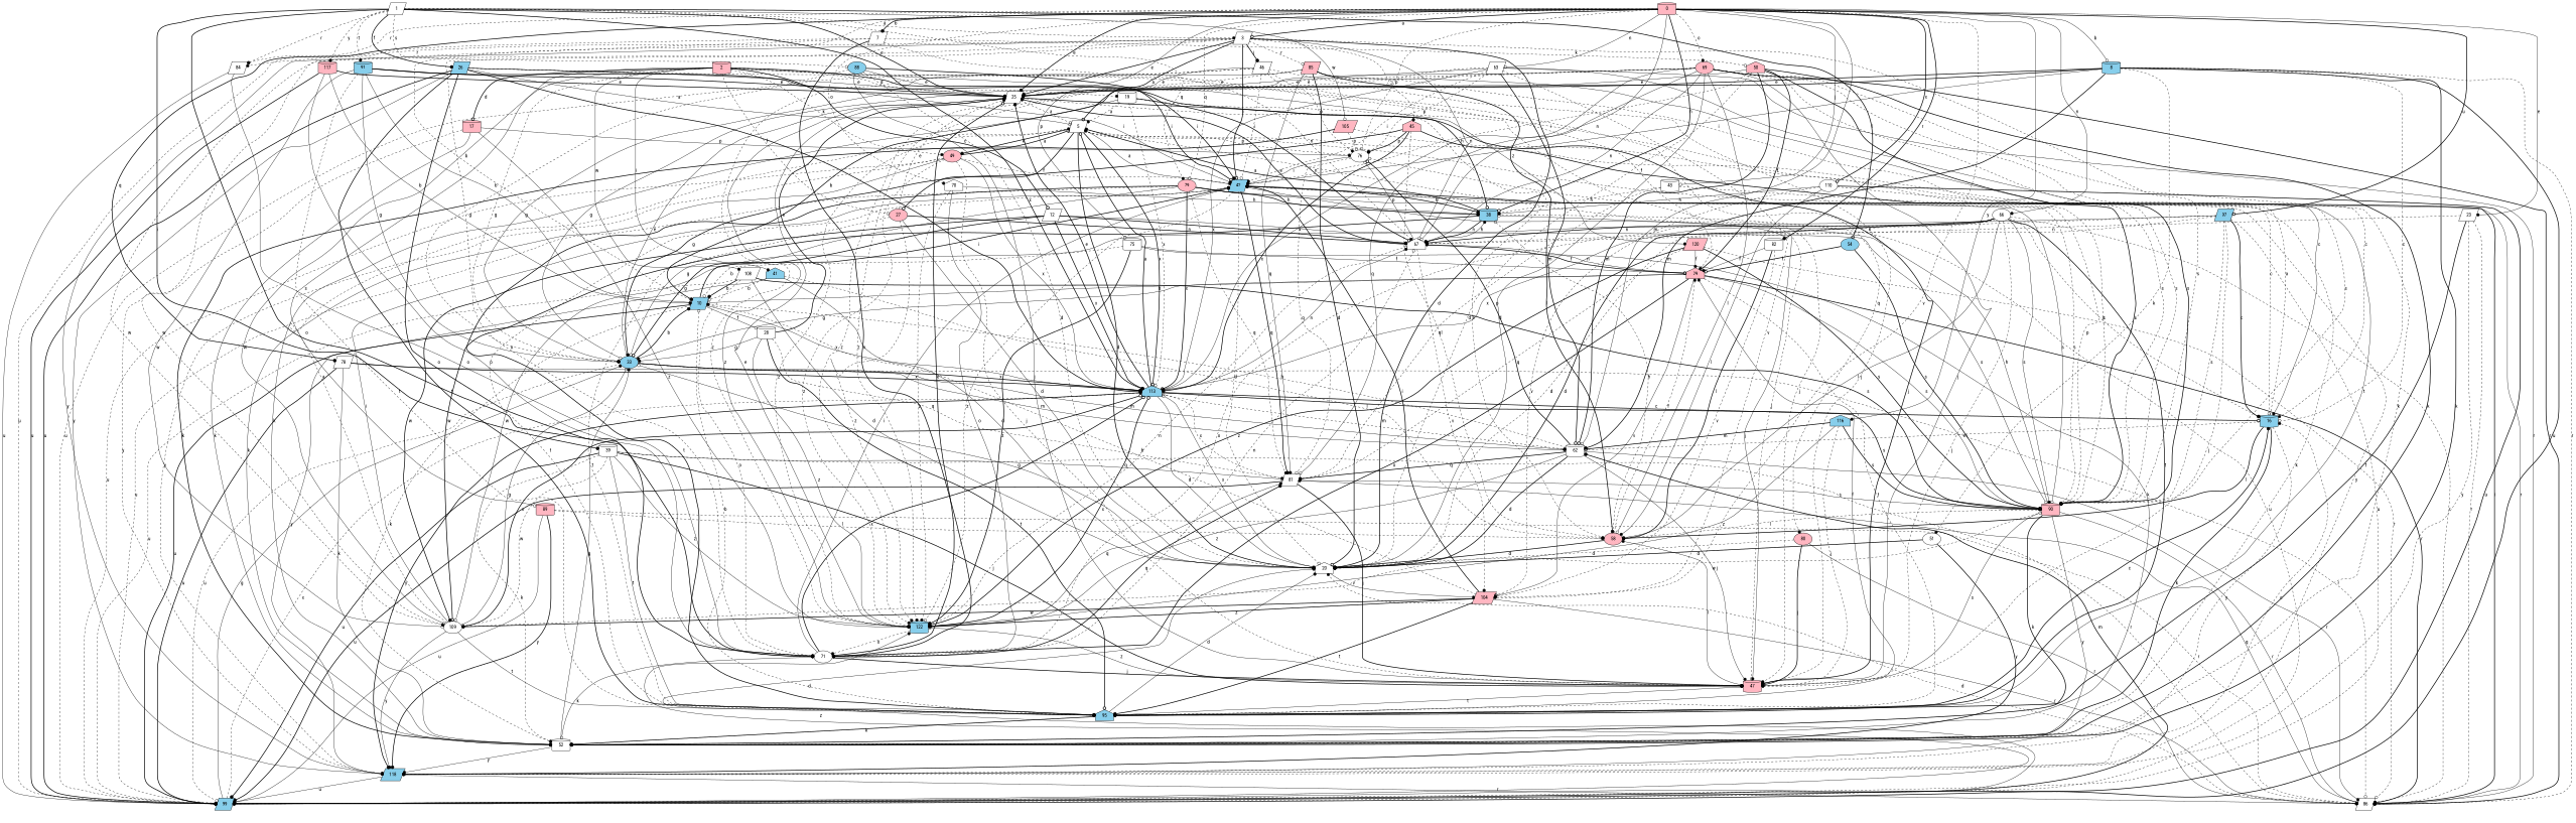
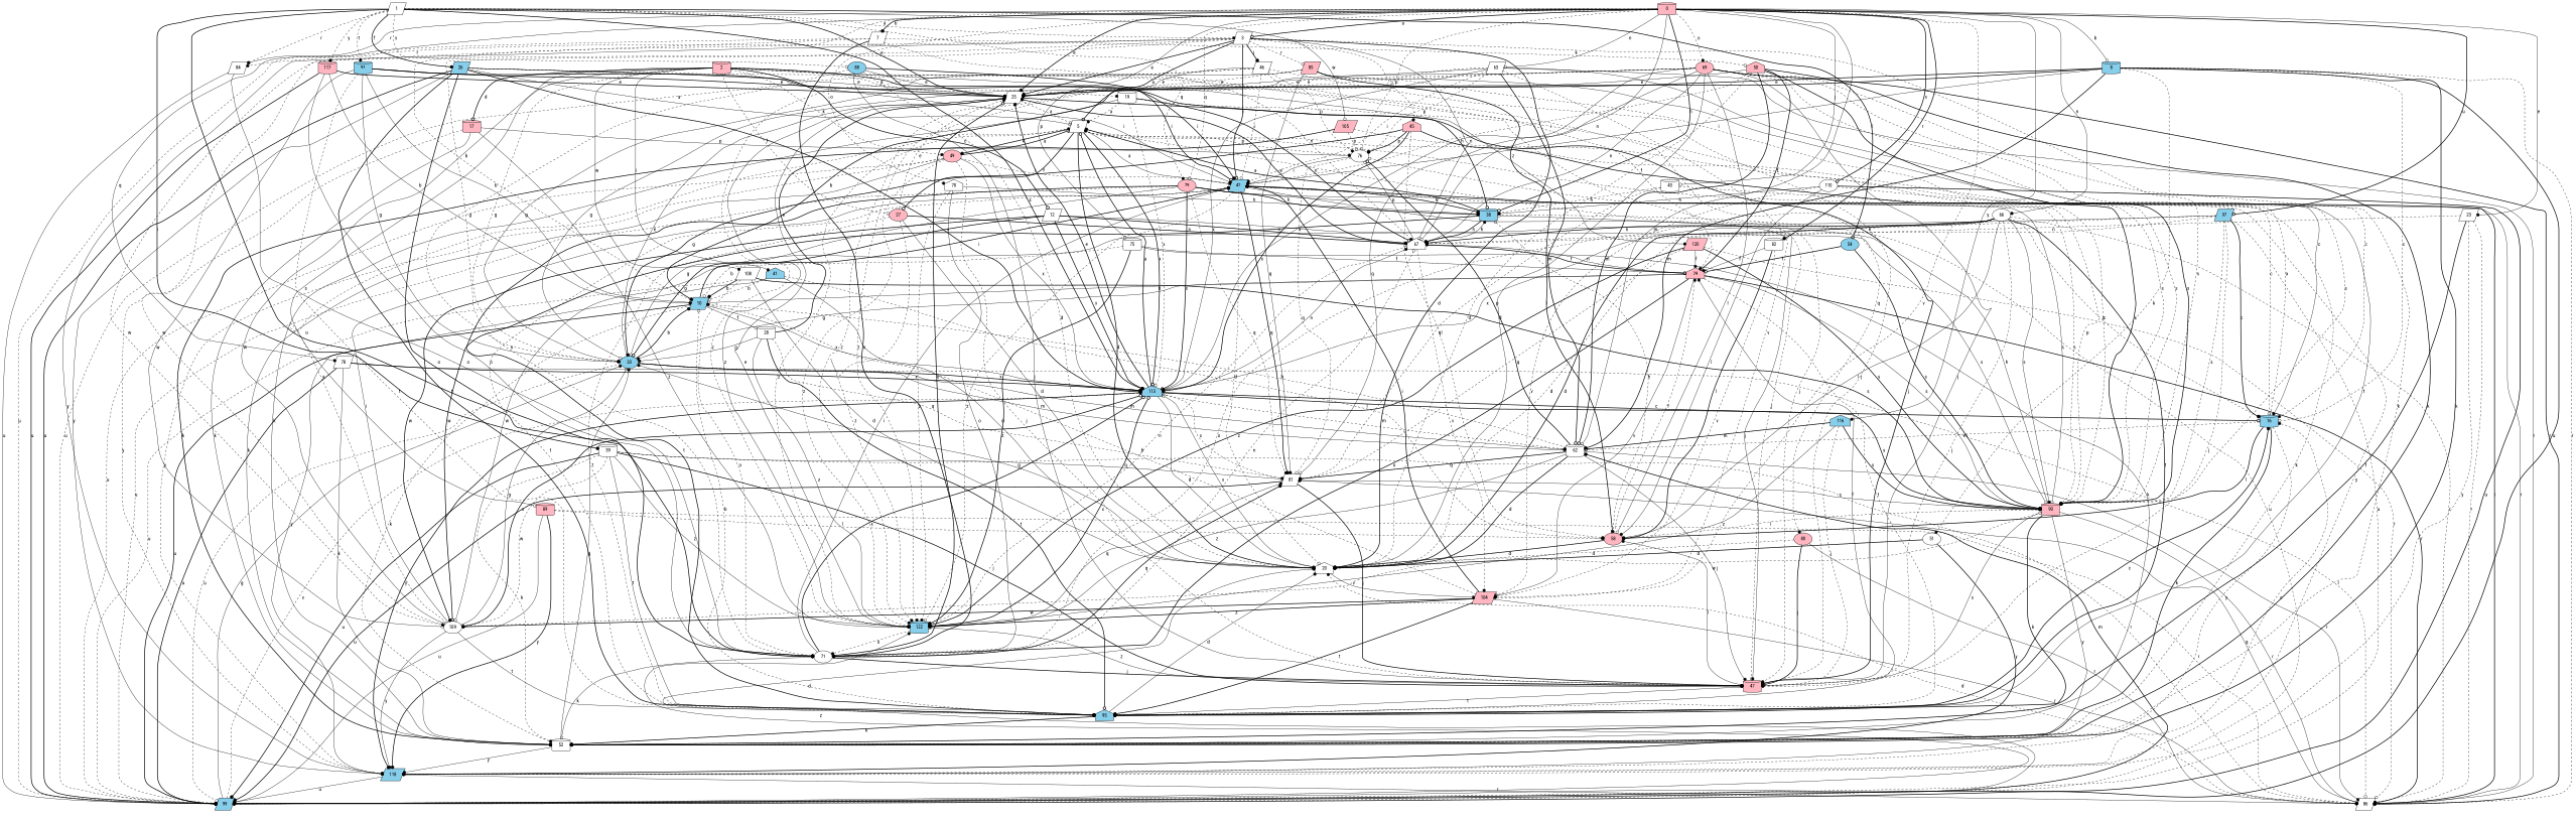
  strict digraph {
    fontname="Roboto Condensed"
    node [fillcolor=white fontname="Roboto Condensed" shape=parallelogram style=filled]
    edge [arrowhead=dot fontname="Roboto Condensed" style=dashed]
    0 [fillcolor=lightpink shape=cylinder]
    3
    7
    8 [fillcolor=skyblue shape=cylinder]
    10 [fillcolor=skyblue]
    23
    25
    38 [fillcolor=skyblue shape=cylinder]
    43 [shape=cylinder]
    62 [shape=cylinder]
    63
    66 [shape=ellipse]
    67 [shape=house]
    69 [fillcolor=lightpink shape=ellipse]
    70 [shape=house]
    75 [shape=cylinder]
    76 [shape=ellipse]
    78
    79 [fillcolor=lightpink shape=ellipse]
    82 [shape=cylinder]
    84
    97 [fillcolor=skyblue]
    104 [fillcolor=lightpink]
    110 [shape=ellipse]
    116 [fillcolor=skyblue shape=house]
    71 [shape=ellipse]
    42 [fillcolor=skyblue]
    109 [shape=ellipse]
    5
    20 [shape=house]
    45 [fillcolor=lightpink shape=house]
    46
    85 [fillcolor=lightpink]
    90 [fillcolor=lightpink shape=cylinder]
    118 [fillcolor=skyblue]
    50 [fillcolor=lightpink shape=house]
    99 [fillcolor=skyblue]
    16 [fillcolor=skyblue shape=cylinder]
    51 [shape=ellipse]
    52 [shape=cylinder]
    86
    113 [fillcolor=skyblue shape=house]
    28 [shape=cylinder]
    95 [fillcolor=skyblue shape=house]
    47 [fillcolor=lightpink shape=cylinder]
    122 [fillcolor=skyblue shape=cylinder]
    81
    58 [fillcolor=lightpink shape=ellipse]
    29 [fillcolor=lightpink shape=house]
    33 [fillcolor=skyblue shape=ellipse]
    1
    26 [fillcolor=skyblue]
    39 [shape=cylinder]
    54 [fillcolor=skyblue shape=ellipse]
    88 [fillcolor=skyblue shape=ellipse]
    91 [fillcolor=skyblue shape=cylinder]
    105 [fillcolor=lightpink]
    117 [fillcolor=lightpink shape=cylinder]
    2 [fillcolor=lightpink shape=cylinder]
    12
    17 [fillcolor=lightpink shape=cylinder]
    19 [shape=cylinder]
    27 [fillcolor=lightpink shape=ellipse]
    41 [fillcolor=skyblue shape=house]
    49 [fillcolor=lightpink shape=ellipse]
    80 [fillcolor=lightpink shape=ellipse]
    89 [fillcolor=lightpink shape=cylinder]
    108
    120 [fillcolor=lightpink]
    0 -> 3 [arrowhead=odot label=a style=bold]
    0 -> 7 [label=b style=bold]
    0 -> 8 [arrowhead=odot label=b style=solid]
    0 -> 10 [arrowhead=odot label=b]
    0 -> 23 [label=e style=solid]
    0 -> 25 [label=e style=bold]
    0 -> 38 [arrowhead=odot label=h style=bold]
    0 -> 43 [arrowhead=odot label=j style=solid]
    0 -> 62 [arrowhead=odot label=m style=solid]
    0 -> 63 [arrowhead=odot label=n style=solid]
    0 -> 66 [label=n style=solid]
    0 -> 67 [arrowhead=odot label=n style=solid]
    0 -> 69 [label=o]
    0 -> 70 [label=o]
    0 -> 75 [arrowhead=odot label=p style=solid]
    0 -> 76 [arrowhead=odot label=p]
-   0 -> 78 [label=q style=bold]
+   0 -> 78 [label=q style=solid]
    0 -> 79 [arrowhead=odot label=q]
    0 -> 82 [label=r style=bold]
-   0 -> 84 [label=r]
+   0 -> 84 [label=r style=solid]
    0 -> 97 [arrowhead=odot label=u style=bold]
    0 -> 104 [label=v]
    0 -> 110 [arrowhead=odot label=x style=bold]
    0 -> 116 [label=y style=solid]
    3 -> 25 [label=e style=bold]
    3 -> 67 [arrowhead=odot label=n style=solid]
    3 -> 84 [label=r]
    3 -> 71 [label=o]
    3 -> 42 [arrowhead=odot label=i style=bold]
    3 -> 109 [label=w]
    3 -> 5 [arrowhead=odot label=a style=bold]
    3 -> 20 [arrowhead=odot label=d style=bold]
    3 -> 45 [label=j]
    3 -> 46 [label=j style=bold]
    3 -> 85 [arrowhead=odot label=r]
    3 -> 90 [label=s]
    3 -> 118 [label=y style=solid]
    7 -> 67 [label=n]
    7 -> 71 [arrowhead=odot label=o style=bold]
    7 -> 109 [arrowhead=odot label=w]
    7 -> 50 [arrowhead=odot label=k]
    7 -> 99 [label=u]
    8 -> 10 [label=b style=bold]
    8 -> 25 [arrowhead=odot label=e style=bold]
    8 -> 62 [label=m style=bold]
    8 -> 42 [arrowhead=odot label=i style=solid]
    8 -> 99 [label=u style=bold]
    8 -> 16 [arrowhead=odot label=c]
    8 -> 51 [label=k]
    8 -> 52 [arrowhead=odot label=k style=bold]
    8 -> 86 [arrowhead=odot label=r]
    10 -> 42 [arrowhead=odot label=i style=bold]
    10 -> 99 [arrowhead=odot label=u style=bold]
    10 -> 52 [arrowhead=odot label=k]
    10 -> 113 [arrowhead=odot label=x style=solid]
    10 -> 28 [arrowhead=odot label=f style=solid]
    23 -> 67 [label=n]
    23 -> 118 [arrowhead=odot label=y]
    23 -> 86 [label=r]
    23 -> 95 [label=t style=bold]
    25 -> 5 [arrowhead=odot label=a]
    25 -> 47 [label=j style=bold]
    25 -> 122 [label=z style=solid]
    38 -> 67 [arrowhead=odot label=n style=bold]
    38 -> 109 [arrowhead=odot label=w style=bold]
    38 -> 5 [label=a style=bold]
    38 -> 99 [arrowhead=odot label=u]
    43 -> 38 [arrowhead=odot label=h]
    43 -> 118 [label=y]
    43 -> 81 [label=q]
    62 -> 10 [label=b]
    62 -> 76 [arrowhead=odot label=p style=bold]
    62 -> 20 [arrowhead=odot label=d style=bold]
    62 -> 86 [label=r style=solid]
    62 -> 47 [label=j style=solid]
    62 -> 122 [label=z style=solid]
    62 -> 81 [label=q style=bold]
    63 -> 25 [arrowhead=odot label=e style=solid]
    63 -> 62 [arrowhead=odot label=m style=bold]
    63 -> 76 [label=p]
    63 -> 104 [arrowhead=odot label=v]
    63 -> 42 [label=i]
    63 -> 86 [arrowhead=odot label=r style=solid]
    63 -> 113 [label=x style=solid]
    63 -> 95 [label=t style=solid]
    63 -> 122 [label=z]
    66 -> 67 [label=n style=bold]
    66 -> 71 [arrowhead=odot label=o]
    66 -> 20 [arrowhead=odot label=d style=bold]
    66 -> 90 [label=s style=solid]
    66 -> 16 [label=c]
    66 -> 86 [label=r]
    66 -> 113 [arrowhead=odot label=x style=solid]
    66 -> 95 [label=t style=bold]
    66 -> 47 [label=j]
    66 -> 58 [arrowhead=odot label=l style=solid]
    67 -> 25 [label=e style=bold]
    67 -> 38 [label=h style=solid]
    67 -> 76 [arrowhead=odot label=p style=solid]
    67 -> 104 [label=v]
    67 -> 29 [arrowhead=odot label=f style=bold]
    69 -> 25 [label=e]
    69 -> 67 [label=n style=solid]
    69 -> 20 [label=d style=solid]
    69 -> 90 [label=s]
    69 -> 16 [label=c]
    69 -> 52 [label=k]
    69 -> 86 [label=r style=bold]
    69 -> 113 [arrowhead=odot label=x style=solid]
    69 -> 47 [arrowhead=odot label=j style=solid]
    69 -> 122 [label=z]
    69 -> 81 [arrowhead=odot label=q style=solid]
    69 -> 58 [arrowhead=odot label=l style=solid]
    69 -> 33 [arrowhead=odot label=g style=solid]
    70 -> 38 [label=h style=solid]
    70 -> 71 [label=o style=solid]
    70 -> 122 [label=z]
    75 -> 10 [arrowhead=odot label=b]
    75 -> 52 [label=k style=solid]
    75 -> 122 [label=z style=bold]
    75 -> 29 [arrowhead=odot label=f style=solid]
    76 -> 42 [label=i style=solid]
    76 -> 81 [arrowhead=odot label=q]
    78 -> 62 [arrowhead=odot label=m style=solid]
    78 -> 99 [arrowhead=odot label=u style=bold]
    78 -> 52 [arrowhead=odot label=k style=solid]
    78 -> 113 [arrowhead=odot label=x style=bold]
    79 -> 38 [label=h style=bold]
    79 -> 90 [arrowhead=odot label=s style=solid]
    79 -> 99 [label=u]
    79 -> 86 [arrowhead=odot label=r style=solid]
    79 -> 113 [arrowhead=odot label=x style=bold]
    79 -> 95 [arrowhead=odot label=t style=bold]
    79 -> 81 [label=q]
    79 -> 33 [arrowhead=odot label=g style=solid]
    82 -> 104 [label=v]
    82 -> 58 [label=l style=bold]
    82 -> 29 [label=f style=solid]
    84 -> 71 [arrowhead=odot label=o style=solid]
    84 -> 99 [arrowhead=odot label=u style=solid]
    97 -> 67 [label=n]
    97 -> 109 [arrowhead=odot label=w style=solid]
    97 -> 20 [label=d]
    97 -> 90 [label=s]
    97 -> 99 [arrowhead=odot label=u]
    97 -> 16 [label=c style=bold]
    97 -> 47 [arrowhead=odot label=j]
    104 -> 10 [arrowhead=odot label=b]
    104 -> 42 [label=i style=bold]
    104 -> 109 [label=w style=bold]
    104 -> 86 [label=r style=solid]
    104 -> 95 [label=t style=bold]
    104 -> 122 [label=z style=bold]
    110 -> 38 [label=h style=solid]
    110 -> 104 [arrowhead=odot label=v]
    110 -> 99 [arrowhead=odot label=u style=bold]
    110 -> 52 [label=k]
    110 -> 58 [label=l style=solid]
    116 -> 62 [arrowhead=odot label=m style=bold]
    116 -> 90 [label=s style=bold]
    116 -> 47 [label=j]
    116 -> 122 [arrowhead=odot label=z style=solid]
    71 -> 25 [arrowhead=odot label=e style=bold]
    71 -> 67 [arrowhead=odot label=n]
    71 -> 42 [label=i style=solid]
    71 -> 52 [arrowhead=odot label=k style=solid]
    71 -> 113 [arrowhead=odot label=x style=bold]
    71 -> 47 [label=j style=bold]
    71 -> 81 [label=q style=bold]
    42 -> 38 [label=h style=bold]
    42 -> 5 [label=a style=solid]
    42 -> 20 [arrowhead=odot label=d]
    42 -> 90 [arrowhead=odot label=s]
    42 -> 95 [arrowhead=odot label=t]
    42 -> 47 [label=j style=solid]
    42 -> 122 [arrowhead=odot label=z]
    42 -> 81 [label=q style=bold]
    109 -> 42 [label=i style=solid]
    109 -> 5 [label=a]
    109 -> 118 [label=y style=solid]
    109 -> 113 [arrowhead=odot label=x style=bold]
    109 -> 95 [label=t style=solid]
    109 -> 33 [arrowhead=odot label=g style=solid]
    5 -> 76 [arrowhead=odot label=p]
    5 -> 20 [arrowhead=odot label=d style=bold]
    5 -> 90 [arrowhead=odot label=s]
    5 -> 113 [arrowhead=odot label=x style=bold]
    5 -> 47 [arrowhead=odot label=j]
    5 -> 122 [arrowhead=odot label=z]
    5 -> 27 [arrowhead=odot label=f style=bold]
    5 -> 49 [label=k style=bold]
    20 -> 104 [label=v style=solid]
    20 -> 113 [arrowhead=odot label=x style=solid]
-   20 -> 33 [arrowhead=odot label=g style=solid]
+   20 -> 33 [label=g style=solid]
    45 -> 76 [label=p style=bold]
    45 -> 90 [arrowhead=odot label=s style=bold]
    45 -> 113 [label=x style=bold]
    45 -> 58 [label=l]
    45 -> 33 [label=g style=bold]
    46 -> 25 [label=e style=solid]
    46 -> 76 [label=p]
    46 -> 42 [arrowhead=odot label=i]
    46 -> 99 [label=u]
    46 -> 47 [arrowhead=odot label=j]
    46 -> 122 [arrowhead=odot label=z]
    46 -> 29 [label=f]
    85 -> 25 [arrowhead=odot label=e]
-   85 -> 20 [arrowhead=odot label=d style=bold]
    85 -> 90 [label=s]
    85 -> 16 [label=c style=solid]
    85 -> 81 [label=q style=solid]
    85 -> 58 [label=l style=bold]
    85 -> 33 [arrowhead=odot label=g style=solid]
    90 -> 38 [arrowhead=odot label=h style=solid]
    90 -> 76 [arrowhead=odot label=p]
    90 -> 109 [arrowhead=odot label=w]
    90 -> 118 [arrowhead=odot label=y style=solid]
    90 -> 52 [arrowhead=odot label=k style=bold]
    90 -> 86 [arrowhead=odot label=r style=solid]
    90 -> 58 [arrowhead=odot label=l]
    118 -> 99 [label=u style=solid]
    118 -> 16 [label=c]
    118 -> 86 [label=r style=solid]
    50 -> 25 [arrowhead=odot label=e style=solid]
    50 -> 62 [arrowhead=odot label=m style=bold]
    50 -> 42 [arrowhead=odot label=i]
    50 -> 20 [label=d]
    50 -> 90 [label=s style=bold]
    50 -> 52 [label=k style=bold]
    50 -> 29 [arrowhead=odot label=f style=bold]
    99 -> 62 [label=m style=bold]
    99 -> 20 [label=d style=solid]
    99 -> 113 [label=x]
    99 -> 122 [label=z style=solid]
    99 -> 33 [label=g style=solid]
    16 -> 62 [arrowhead=odot label=m]
    16 -> 5 [arrowhead=odot label=a]
    16 -> 118 [arrowhead=odot label=y]
    16 -> 52 [label=k style=bold]
    16 -> 58 [arrowhead=odot label=l style=bold]
    51 -> 20 [arrowhead=odot label=d style=bold]
    51 -> 118 [arrowhead=odot label=y style=bold]
    52 -> 118 [label=y style=solid]
    52 -> 33 [label=g style=solid]
    86 -> 42 [arrowhead=odot label=i style=bold]
    86 -> 20 [label=d]
    86 -> 81 [label=q style=solid]
    113 -> 25 [label=e style=bold]
    113 -> 62 [label=m]
    113 -> 67 [label=n style=solid]
    113 -> 5 [arrowhead=odot label=a style=bold]
    113 -> 20 [arrowhead=odot label=d style=solid]
    113 -> 90 [label=s style=bold]
    113 -> 118 [label=y style=bold]
    113 -> 16 [arrowhead=odot label=c style=bold]
    28 -> 25 [label=e style=bold]
    28 -> 95 [arrowhead=odot label=t style=bold]
    28 -> 122 [arrowhead=odot label=z style=solid]
    28 -> 81 [label=q]
    28 -> 33 [label=g style=solid]
    95 -> 10 [arrowhead=odot label=b]
    95 -> 20 [label=d style=solid]
    95 -> 16 [label=c style=bold]
    95 -> 52 [label=k style=bold]
    95 -> 29 [label=f style=solid]
    47 -> 90 [arrowhead=odot label=s style=solid]
    47 -> 95 [arrowhead=odot label=t style=solid]
    47 -> 122 [arrowhead=odot label=z style=solid]
    47 -> 58 [label=l style=solid]
    122 -> 25 [arrowhead=odot label=e style=solid]
    122 -> 67 [arrowhead=odot label=n]
    122 -> 71 [label=o]
    122 -> 113 [arrowhead=odot label=x style=bold]
    122 -> 81 [label=q style=solid]
    81 -> 90 [label=s style=solid]
    81 -> 99 [label=u style=bold]
    81 -> 113 [arrowhead=odot label=x]
    81 -> 47 [arrowhead=odot label=j style=bold]
-   58 -> 25 [arrowhead=odot label=e]
    58 -> 38 [arrowhead=odot label=h]
    58 -> 20 [label=d style=bold]
    58 -> 29 [label=f]
    29 -> 10 [arrowhead=odot label=b style=solid]
    29 -> 67 [label=n style=solid]
    29 -> 104 [arrowhead=odot label=v style=solid]
    29 -> 71 [arrowhead=odot label=o style=bold]
    29 -> 90 [label=s style=solid]
    29 -> 86 [label=r style=bold]
    29 -> 95 [arrowhead=odot label=t]
    29 -> 33 [label=g style=solid]
    33 -> 10 [label=b style=bold]
    33 -> 25 [arrowhead=odot label=e style=solid]
    33 -> 62 [label=m style=solid]
    33 -> 99 [arrowhead=odot label=u]
    33 -> 86 [arrowhead=odot label=r]
    33 -> 113 [arrowhead=odot label=x style=bold]
    1 -> 3 [label=a]
    1 -> 25 [arrowhead=odot label=e style=bold]
    1 -> 79 [label=q]
    1 -> 84 [arrowhead=odot label=r]
    1 -> 71 [arrowhead=odot label=o style=bold]
    1 -> 113 [label=x style=bold]
    1 -> 26 [label=f style=bold]
    1 -> 39 [label=i style=bold]
    1 -> 54 [arrowhead=odot label=l style=bold]
    1 -> 88 [arrowhead=odot label=s]
    1 -> 91 [label=t]
    1 -> 105 [arrowhead=odot label=w style=solid]
    1 -> 117 [label=y]
    26 -> 25 [label=e style=solid]
    26 -> 71 [label=o style=bold]
    26 -> 42 [label=i style=solid]
    26 -> 5 [arrowhead=odot label=a style=solid]
    26 -> 90 [arrowhead=odot label=s]
    26 -> 118 [arrowhead=odot label=y style=solid]
    26 -> 99 [arrowhead=odot label=u style=bold]
    26 -> 113 [arrowhead=odot label=x style=bold]
    26 -> 95 [label=t style=bold]
    39 -> 109 [arrowhead=odot label=w]
    39 -> 99 [label=u style=bold]
    39 -> 52 [label=k]
    39 -> 86 [arrowhead=odot label=r]
    39 -> 95 [arrowhead=odot label=t style=solid]
    39 -> 47 [arrowhead=odot label=j style=bold]
    39 -> 122 [arrowhead=odot label=z style=solid]
    39 -> 81 [arrowhead=odot label=q style=solid]
    54 -> 90 [arrowhead=odot label=s style=bold]
    54 -> 29 [arrowhead=odot label=f style=bold]
    88 -> 25 [arrowhead=odot label=e style=solid]
    88 -> 42 [arrowhead=odot label=i style=bold]
    88 -> 20 [label=d]
    88 -> 47 [label=j style=solid]
    88 -> 33 [label=g]
    91 -> 10 [arrowhead=odot label=b style=solid]
    91 -> 25 [arrowhead=odot label=e style=bold]
    91 -> 38 [arrowhead=odot label=h style=bold]
    91 -> 109 [arrowhead=odot label=w style=solid]
    91 -> 95 [arrowhead=odot label=t]
    91 -> 33 [label=g style=solid]
    105 -> 76 [arrowhead=odot label=p]
    105 -> 16 [arrowhead=odot label=c]
    105 -> 52 [arrowhead=odot label=k style=bold]
    117 -> 10 [label=b style=solid]
    117 -> 25 [arrowhead=odot label=e style=bold]
    117 -> 71 [arrowhead=odot label=o style=solid]
    117 -> 99 [arrowhead=odot label=u style=bold]
    2 -> 42 [label=i style=bold]
    2 -> 109 [arrowhead=odot label=w style=solid]
    2 -> 33 [label=g]
    2 -> 12 [arrowhead=odot label=c style=bold]
    2 -> 17 [arrowhead=odot label=d style=bold]
    2 -> 19 [label=d]
    2 -> 27 [arrowhead=odot label=f]
    2 -> 41 [label=i style=solid]
    2 -> 49 [label=k]
    2 -> 80 [label=q]
    2 -> 89 [arrowhead=odot label=s style=solid]
    2 -> 108 [label=w style=solid]
    2 -> 120 [label=z style=solid]
    12 -> 67 [label=n style=bold]
    12 -> 109 [label=w style=bold]
    12 -> 90 [arrowhead=odot label=s style=solid]
    12 -> 113 [label=x style=bold]
    12 -> 33 [arrowhead=odot label=g style=bold]
    17 -> 76 [label=p style=solid]
    17 -> 118 [label=y]
    17 -> 52 [arrowhead=odot label=k style=solid]
    17 -> 122 [arrowhead=odot label=z style=solid]
    19 -> 67 [arrowhead=odot label=n style=bold]
    19 -> 5 [label=a]
    19 -> 52 [label=k style=solid]
    19 -> 113 [arrowhead=odot label=x]
    19 -> 47 [label=j]
    27 -> 25 [label=e]
    27 -> 67 [label=n style=bold]
    27 -> 20 [arrowhead=odot label=d style=solid]
    27 -> 95 [arrowhead=odot label=t]
    27 -> 122 [label=z]
    41 -> 10 [arrowhead=odot label=b]
    41 -> 20 [arrowhead=odot label=d style=solid]
    41 -> 118 [arrowhead=odot label=y style=solid]
    41 -> 58 [arrowhead=odot label=l]
    49 -> 42 [label=i]
    49 -> 5 [arrowhead=odot label=a style=bold]
    49 -> 118 [label=y]
    49 -> 99 [arrowhead=odot label=u]
    49 -> 52 [label=k style=solid]
    49 -> 113 [label=x style=solid]
    49 -> 47 [label=j]
    49 -> 122 [arrowhead=odot label=z]
    80 -> 20 [label=d]
    80 -> 86 [label=r style=solid]
    80 -> 47 [arrowhead=odot label=j style=bold]
    89 -> 118 [label=y style=bold]
    89 -> 99 [label=u style=solid]
    89 -> 86 [arrowhead=odot label=r]
    89 -> 58 [label=l]
    108 -> 10 [label=b style=bold]
    108 -> 71 [label=o]
    108 -> 20 [arrowhead=odot label=d style=solid]
    108 -> 90 [label=s style=bold]
    108 -> 99 [label=u]
    120 -> 90 [arrowhead=odot label=s style=bold]
    120 -> 86 [arrowhead=odot label=r]
    120 -> 122 [label=z style=bold]
    120 -> 81 [label=q]
    120 -> 29 [label=f style=solid]
  }
